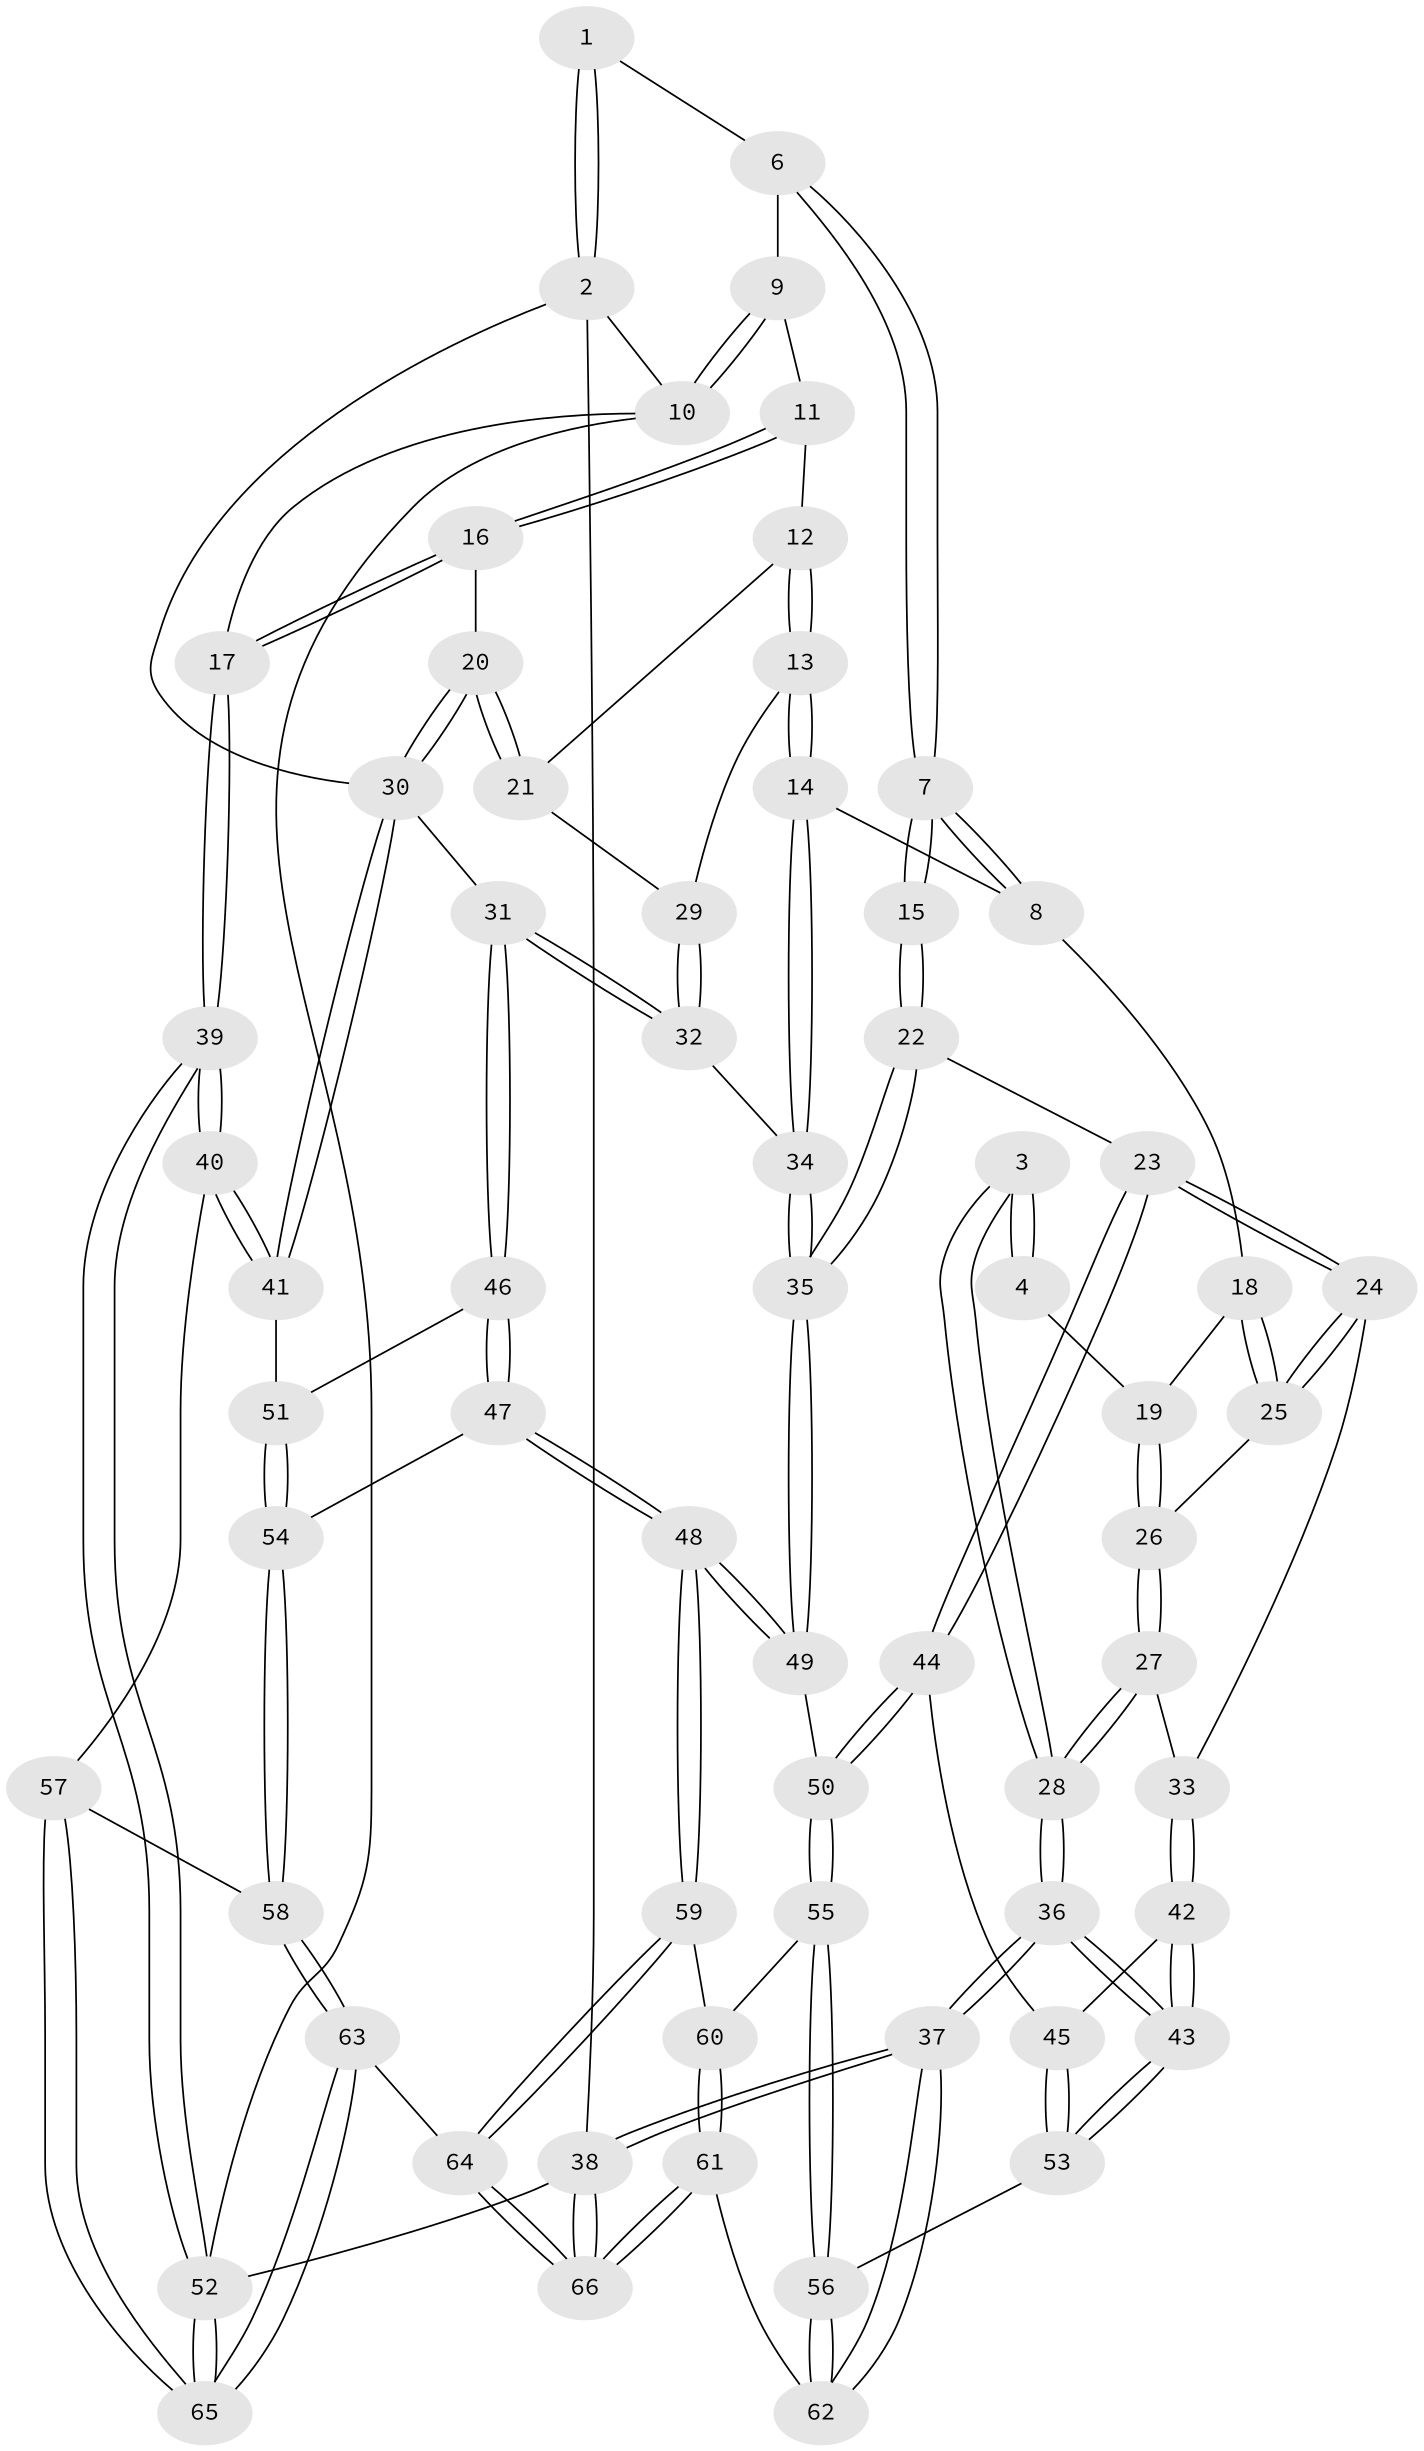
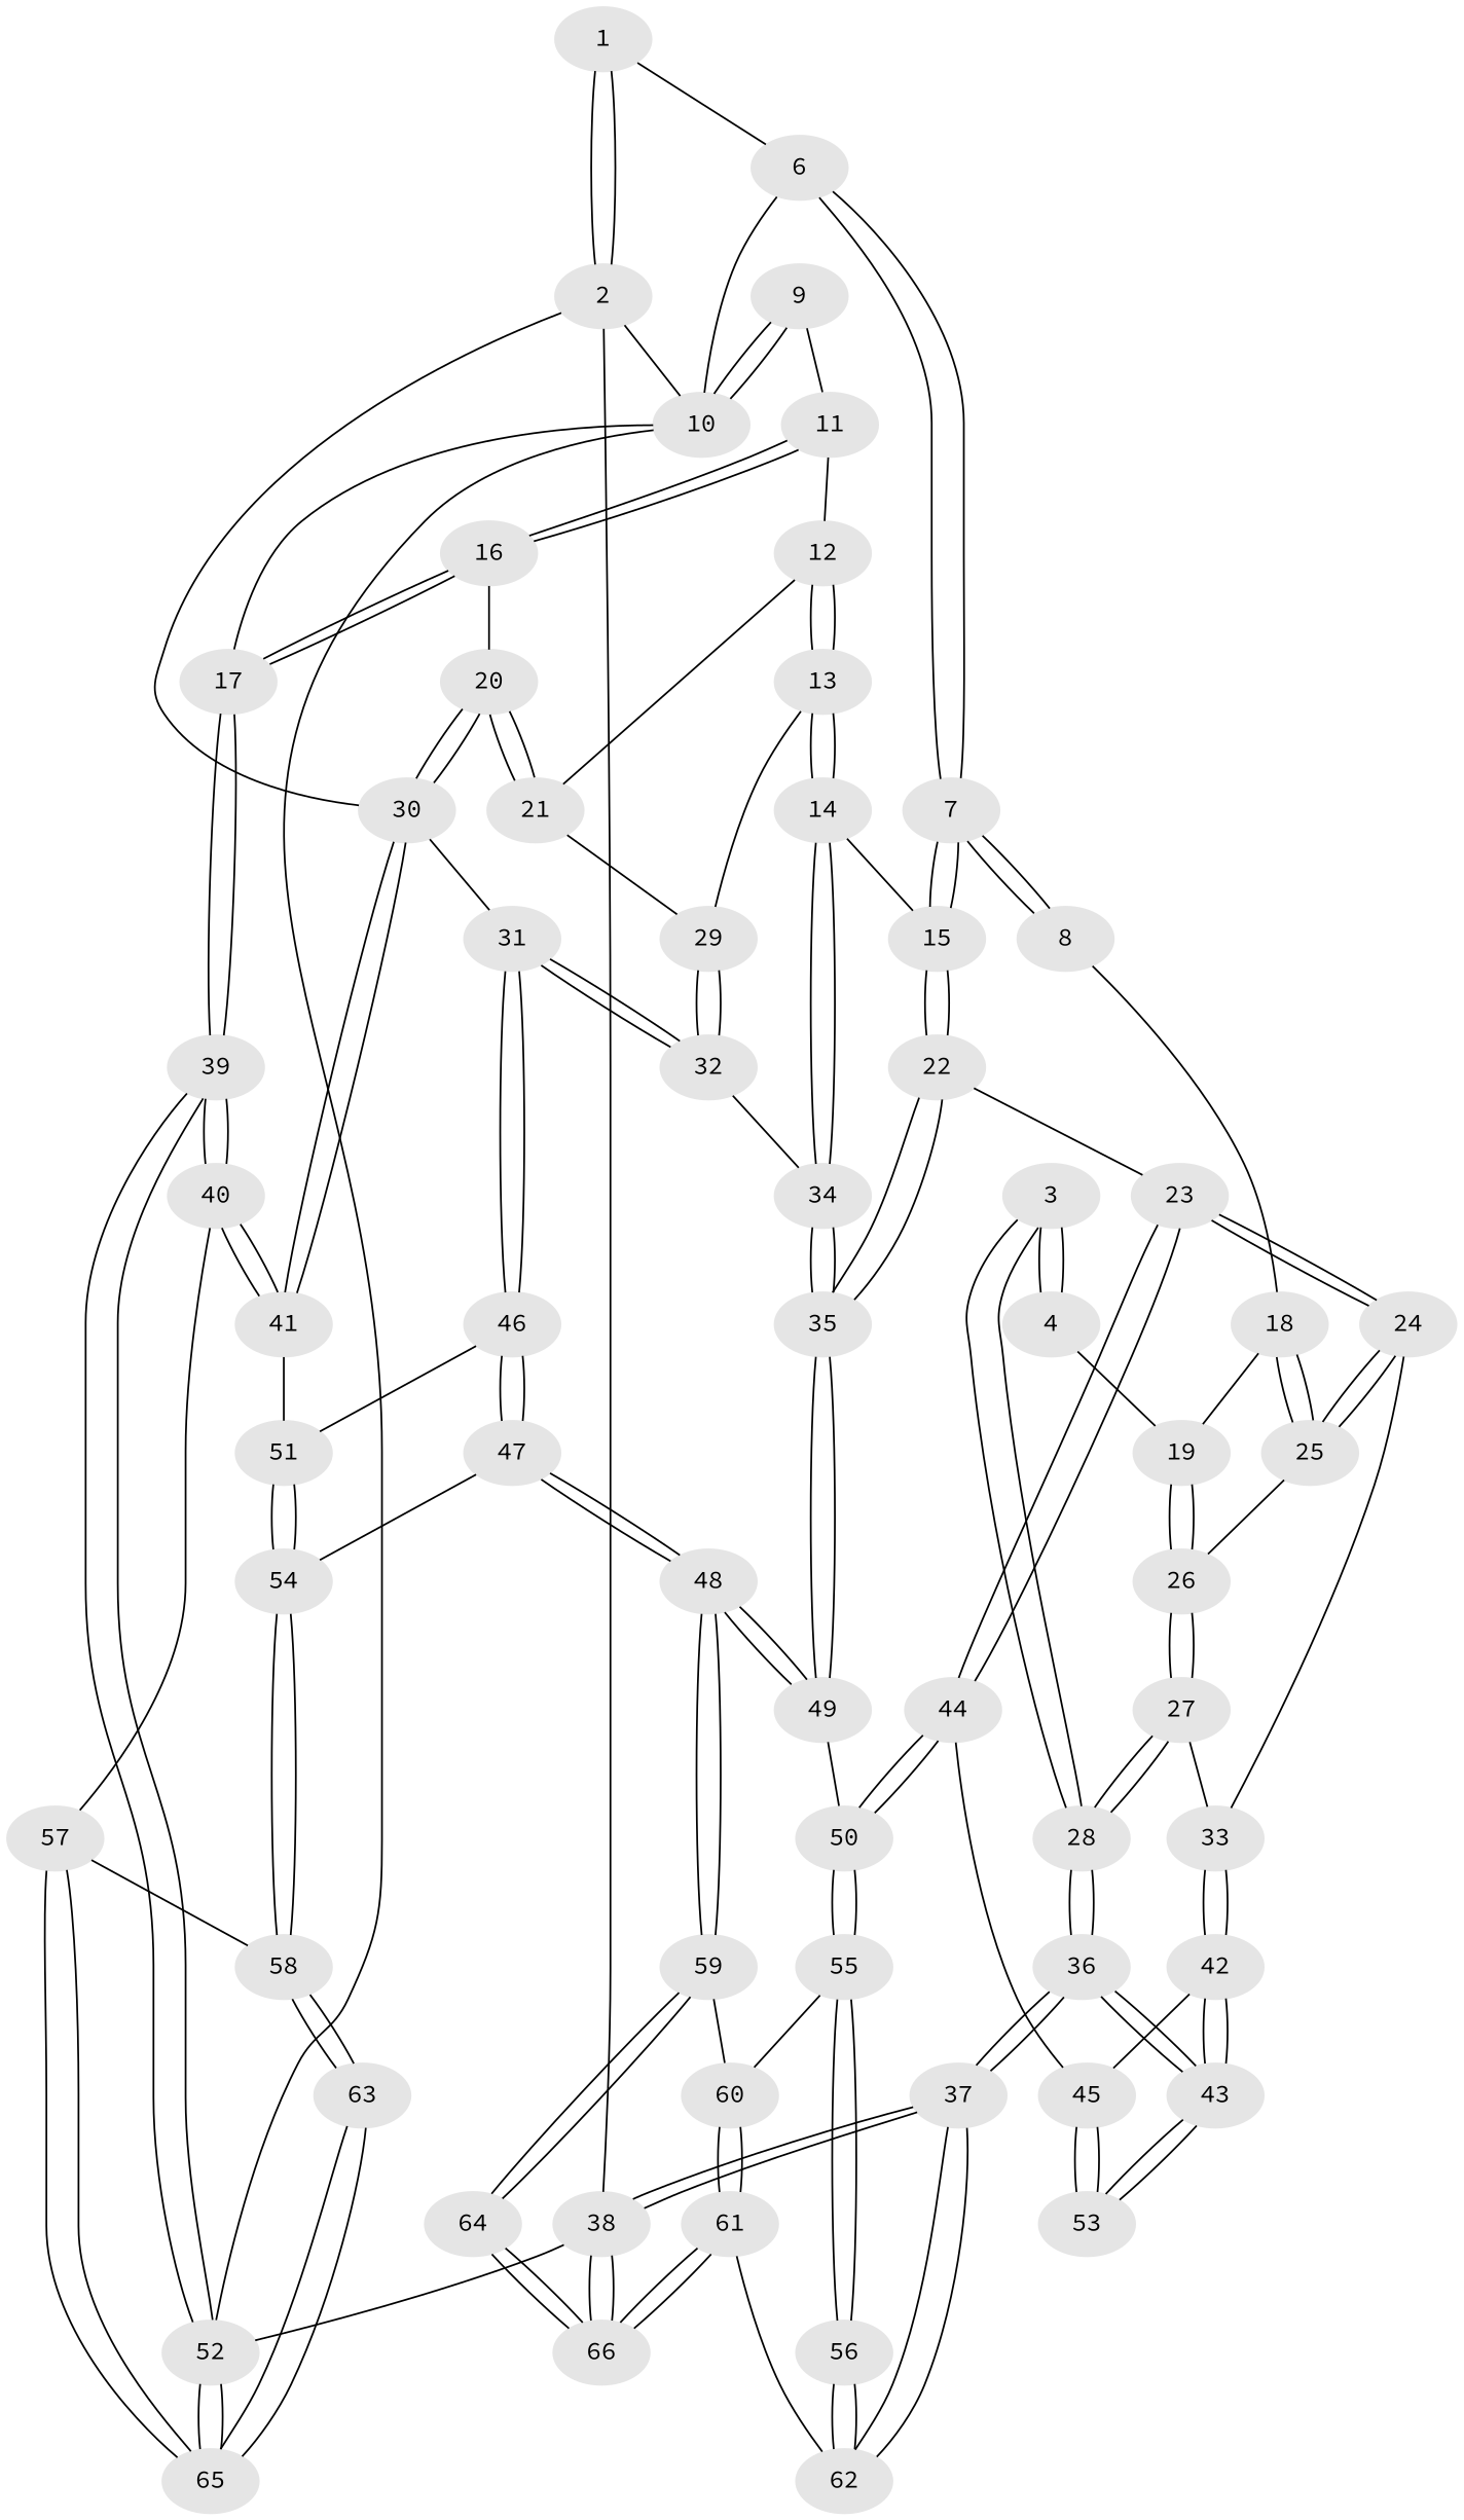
  graph {
    fontname="Source Code Pro"
    node [color=gray90 fontname="Source Code Pro" style=filled]
    edge [fontname="Source Code Pro"]
    1
    2
    6
    10
    38
    30
    7
    9
    3
    4
    28
    17
    52
    66
    19
    36
    26
    8
    18
    15
    11
    22
    25
    12
    16
    39
    65
    13
    21
    20
    14
    29
    34
    32
    35
    23
    40
    27
    31
    41
    24
    44
    49
    33
    45
    50
    42
    37
    43
    46
    51
    47
    62
    53
    57
    58
    54
    56
    55
    48
    59
    60
    64
    63
    61
    1 -- 2
    1 -- 2
    1 -- 6
    2 -- 10
    2 -- 38
    2 -- 30
    6 -- 7
    6 -- 7
-   6 -- 9
+   6 -- 10
    10 -- 17
    10 -- 52
    38 -- 52
    38 -- 66
    38 -- 66
    30 -- 31
    30 -- 41
    30 -- 41
    7 -- 8
    7 -- 8
    7 -- 15
    7 -- 15
    9 -- 10
    9 -- 10
    9 -- 11
    3 -- 4
    3 -- 4
    3 -- 28
    3 -- 28
    4 -- 19
    28 -- 36
    28 -- 36
    17 -- 39
    17 -- 39
    52 -- 65
    52 -- 65
    19 -- 26
    19 -- 26
    36 -- 37
    36 -- 37
    36 -- 43
    36 -- 43
    26 -- 27
    26 -- 27
    8 -- 18
    18 -- 19
    18 -- 25
    18 -- 25
    15 -- 22
    15 -- 22
    11 -- 12
    11 -- 16
    11 -- 16
    22 -- 35
    22 -- 35
    22 -- 23
    25 -- 26
    12 -- 13
    12 -- 13
    12 -- 21
    16 -- 17
    16 -- 17
    16 -- 20
    39 -- 52
    39 -- 52
    39 -- 40
    39 -- 40
    13 -- 14
    13 -- 14
    13 -- 29
    21 -- 29
    20 -- 30
    20 -- 30
    20 -- 21
    20 -- 21
-   14 -- 8
+   14 -- 15
    14 -- 34
    14 -- 34
    29 -- 32
    29 -- 32
    34 -- 35
    34 -- 35
    32 -- 34
    35 -- 49
    35 -- 49
    23 -- 24
    23 -- 24
    23 -- 44
    23 -- 44
    40 -- 41
    40 -- 41
    40 -- 57
    27 -- 28
    27 -- 28
    27 -- 33
    31 -- 32
    31 -- 32
    31 -- 46
    31 -- 46
    41 -- 51
    24 -- 25
    24 -- 25
    24 -- 33
    44 -- 45
    44 -- 50
    44 -- 50
    49 -- 50
    33 -- 42
    33 -- 42
    45 -- 53
    45 -- 53
    50 -- 55
    50 -- 55
    42 -- 45
    42 -- 43
    42 -- 43
    37 -- 38
    37 -- 38
    37 -- 62
    37 -- 62
    43 -- 53
    43 -- 53
    46 -- 51
    46 -- 47
    46 -- 47
    51 -- 54
    51 -- 54
    47 -- 54
    47 -- 48
    47 -- 48
-   53 -- 56
    57 -- 65
    57 -- 65
    57 -- 58
    58 -- 63
    58 -- 63
    54 -- 58
    54 -- 58
    56 -- 62
    56 -- 62
    55 -- 56
    55 -- 56
    55 -- 60
    48 -- 49
    48 -- 49
    48 -- 59
    48 -- 59
    59 -- 60
    59 -- 64
    59 -- 64
    60 -- 61
    60 -- 61
    64 -- 66
    64 -- 66
    63 -- 65
    63 -- 65
-   63 -- 64
    61 -- 66
    61 -- 66
    61 -- 62
  }
